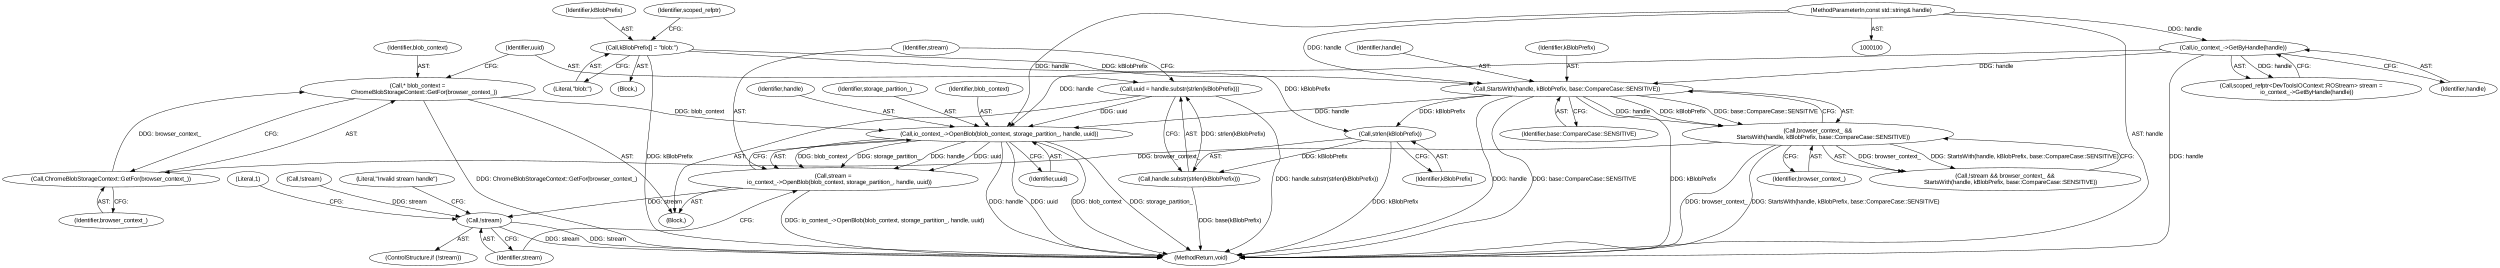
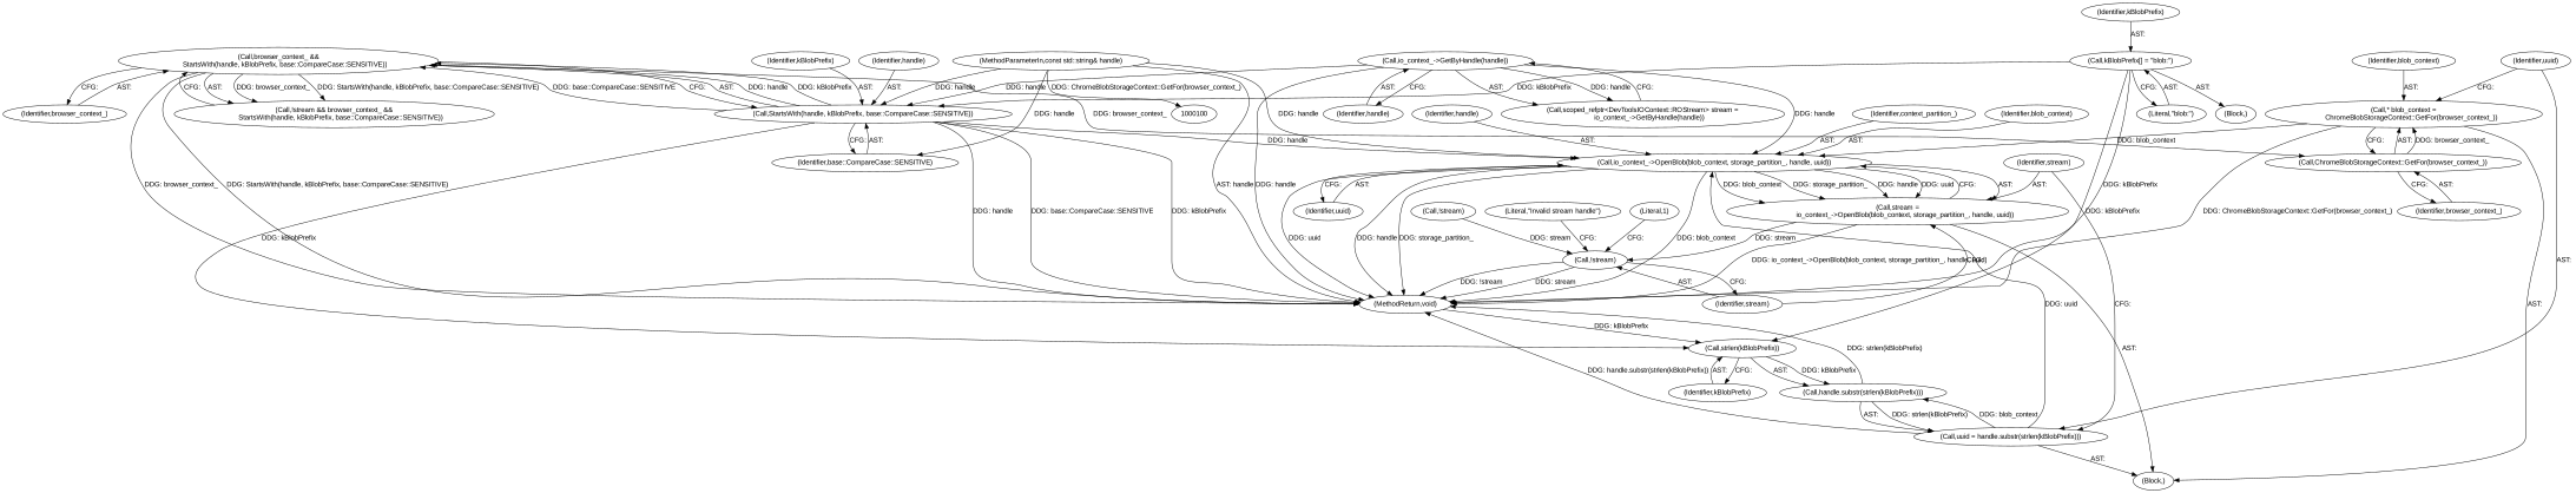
  digraph {
    fontname="Liberation Sans"
    node [fontname="Liberation Sans"]
    edge [fontname="Liberation Sans"]
    n1 [label="(Call,io_context_->OpenBlob(blob_context, storage_partition_, handle, uuid))"]
    n2 [label="(Call,stream =\n        io_context_->OpenBlob(blob_context, storage_partition_, handle, uuid))"]
    n3 [label="(Identifier,uuid)"]
    n4 [label="(MethodReturn,void)"]
    n5 [label="(Block,)"]
    n6 [label="(Call,!stream)"]
    n7 [label="(Call,* blob_context =\n        ChromeBlobStorageContext::GetFor(browser_context_))"]
    n8 [label="(Call,ChromeBlobStorageContext::GetFor(browser_context_))"]
    n9 [label="(Identifier,browser_context_)"]
    n10 [label="(Call,browser_context_ &&\n       StartsWith(handle, kBlobPrefix, base::CompareCase::SENSITIVE))"]
    n11 [label="(Call,StartsWith(handle, kBlobPrefix, base::CompareCase::SENSITIVE))"]
    n12 [label="(Identifier,browser_context_)"]
    n13 [label="(Call,!stream && browser_context_ &&\n       StartsWith(handle, kBlobPrefix, base::CompareCase::SENSITIVE))"]
    n14 [label="(Call,strlen(kBlobPrefix))"]
    n15 [label="(Identifier,base::CompareCase::SENSITIVE)"]
    n16 [label="(Call,handle.substr(strlen(kBlobPrefix)))"]
    n17 [label="(Identifier,kBlobPrefix)"]
    n18 [label="(Call,io_context_->GetByHandle(handle))"]
    n19 [label="(Call,scoped_refptr<DevToolsIOContext::ROStream> stream =\n       io_context_->GetByHandle(handle))"]
    n20 [label="(Identifier,handle)"]
    n21 [label="(MethodParameterIn,const std::string& handle)"]
    1000100
    n23 [label="(Call,kBlobPrefix[] = \"blob:\")"]
    n24 [label="(Literal,\"blob:\")"]
    n25 [label="(Block,)"]
    n26 [label="(Call,uuid = handle.substr(strlen(kBlobPrefix)))"]
    n27 [label="(Identifier,stream)"]
-   n28 [label="(ControlStructure,if (!stream))"]
    n29 [label="(Identifier,blob_context)"]
    n30 [label="(Literal,1)"]
    n31 [label="(Call,!stream)"]
    n32 [label="(Identifier,blob_context)"]
-   n33 [label="(Identifier,scoped_refptr)"]
    n34 [label="(Literal,\"Invalid stream handle\")"]
    n35 [label="(Identifier,handle)"]
    n36 [label="(Identifier,handle)"]
    n37 [label="(Identifier,stream)"]
    n38 [label="(Identifier,kBlobPrefix)"]
    n39 [label="(Identifier,kBlobPrefix)"]
-   n40 [label="(Identifier,storage_partition_)"]
+   n40 [label="(Identifier,context_partition_)"]
    n41 [label="(Identifier,uuid)"]
    n1 -> n2 [label="AST: "]
    n1 -> n2 [label="DDG: blob_context"]
    n1 -> n2 [label="DDG: storage_partition_"]
    n1 -> n2 [label="DDG: handle"]
    n1 -> n2 [label="DDG: uuid"]
    n1 -> n3 [label="CFG: "]
    n1 -> n4 [label="DDG: uuid"]
    n1 -> n4 [label="DDG: blob_context"]
    n1 -> n4 [label="DDG: storage_partition_"]
    n1 -> n4 [label="DDG: handle"]
    n2 -> n1 [label="CFG: "]
    n2 -> n4 [label="DDG: io_context_->OpenBlob(blob_context, storage_partition_, handle, uuid)"]
    n2 -> n5 [label="AST: "]
    n2 -> n6 [label="DDG: stream"]
    n3 -> n1 [label="AST: "]
    n6 -> n4 [label="DDG: stream"]
    n6 -> n4 [label="DDG: !stream"]
    n6 -> n27 [label="CFG: "]
-   n6 -> n28 [label="AST: "]
    n7 -> n1 [label="DDG: blob_context"]
    n7 -> n4 [label="DDG: ChromeBlobStorageContext::GetFor(browser_context_)"]
    n7 -> n5 [label="AST: "]
    n7 -> n8 [label="CFG: "]
    n8 -> n7 [label="AST: "]
    n8 -> n7 [label="DDG: browser_context_"]
    n8 -> n9 [label="CFG: "]
    n9 -> n8 [label="AST: "]
    n10 -> n4 [label="DDG: StartsWith(handle, kBlobPrefix, base::CompareCase::SENSITIVE)"]
    n10 -> n4 [label="DDG: browser_context_"]
    n10 -> n8 [label="DDG: browser_context_"]
    n10 -> n11 [label="CFG: "]
    n10 -> n12 [label="CFG: "]
    n10 -> n13 [label="AST: "]
    n10 -> n13 [label="DDG: browser_context_"]
    n10 -> n13 [label="DDG: StartsWith(handle, kBlobPrefix, base::CompareCase::SENSITIVE)"]
    n11 -> n1 [label="DDG: handle"]
    n11 -> n4 [label="DDG: kBlobPrefix"]
    n11 -> n4 [label="DDG: handle"]
    n11 -> n4 [label="DDG: base::CompareCase::SENSITIVE"]
    n11 -> n10 [label="AST: "]
    n11 -> n10 [label="DDG: handle"]
    n11 -> n10 [label="DDG: kBlobPrefix"]
    n11 -> n10 [label="DDG: base::CompareCase::SENSITIVE"]
    n11 -> n14 [label="DDG: kBlobPrefix"]
    n11 -> n15 [label="CFG: "]
    n12 -> n10 [label="AST: "]
    n13 -> n10 [label="CFG: "]
-   n14 -> n4 [label="DDG: kBlobPrefix"]
+   n4 -> n14 [label="DDG: kBlobPrefix"]
    n14 -> n16 [label="AST: "]
    n14 -> n16 [label="DDG: kBlobPrefix"]
    n14 -> n17 [label="CFG: "]
    n15 -> n11 [label="AST: "]
-   n16 -> n4 [label="DDG: base(kBlobPrefix)"]
+   n16 -> n4 [label="DDG: strlen(kBlobPrefix)"]
    n16 -> n26 [label="AST: "]
    n16 -> n26 [label="DDG: strlen(kBlobPrefix)"]
    n17 -> n14 [label="AST: "]
    n18 -> n1 [label="DDG: handle"]
    n18 -> n4 [label="DDG: handle"]
    n18 -> n11 [label="DDG: handle"]
    n18 -> n19 [label="AST: "]
    n18 -> n19 [label="DDG: handle"]
    n18 -> n20 [label="CFG: "]
    n19 -> n18 [label="CFG: "]
    n20 -> n18 [label="AST: "]
    n21 -> n1 [label="DDG: handle"]
    n21 -> n4 [label="AST: handle"]
    n21 -> n11 [label="DDG: handle"]
-   n21 -> n18 [label="DDG: handle"]
-   n21 -> 1000100 [label="AST: "]
+   n21 -> n15 [label="DDG: handle"]
+   n21 -> 1000100 [label="DDG: ChromeBlobStorageContext::GetFor(browser_context_)"]
    n23 -> n4 [label="DDG: kBlobPrefix"]
    n23 -> n11 [label="DDG: kBlobPrefix"]
    n23 -> n14 [label="DDG: kBlobPrefix"]
    n23 -> n24 [label="CFG: "]
    n23 -> n25 [label="AST: "]
    n24 -> n23 [label="AST: "]
    n26 -> n1 [label="DDG: uuid"]
    n26 -> n4 [label="DDG: handle.substr(strlen(kBlobPrefix))"]
    n26 -> n5 [label="AST: "]
-   n26 -> n16 [label="CFG: "]
+   n26 -> n16 [label="DDG: blob_context"]
    n27 -> n2 [label="CFG: "]
    n27 -> n6 [label="AST: "]
    n29 -> n7 [label="AST: "]
    n30 -> n6 [label="CFG: "]
    n31 -> n6 [label="DDG: stream"]
    n32 -> n1 [label="AST: "]
-   n33 -> n23 [label="CFG: "]
    n34 -> n6 [label="CFG: "]
    n35 -> n1 [label="AST: "]
    n36 -> n11 [label="AST: "]
    n37 -> n2 [label="AST: "]
    n37 -> n26 [label="CFG: "]
    n38 -> n23 [label="AST: "]
    n39 -> n11 [label="AST: "]
    n40 -> n1 [label="AST: "]
    n41 -> n7 [label="CFG: "]
    n41 -> n26 [label="AST: "]
  }
